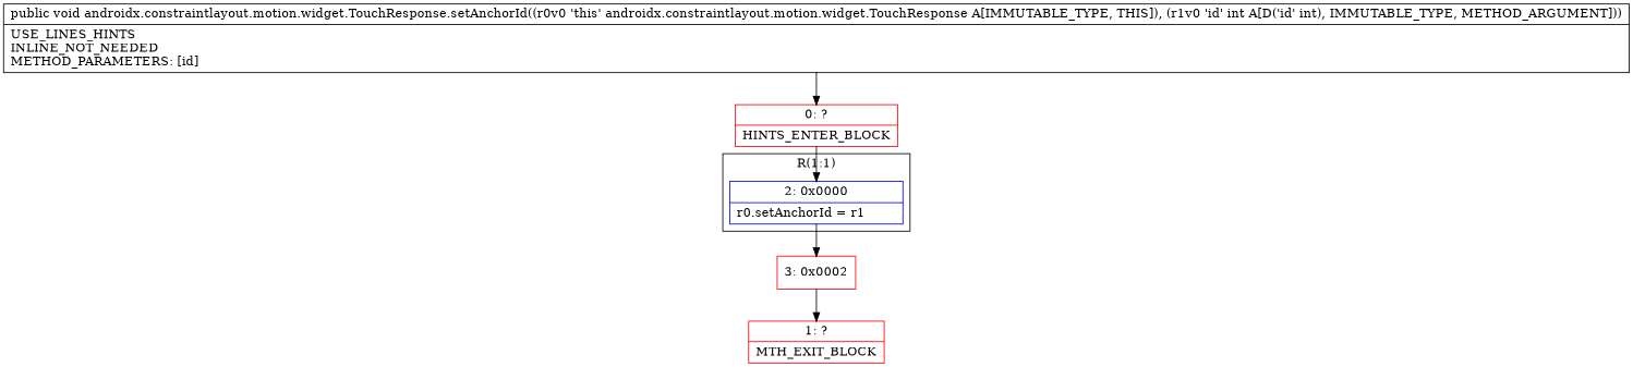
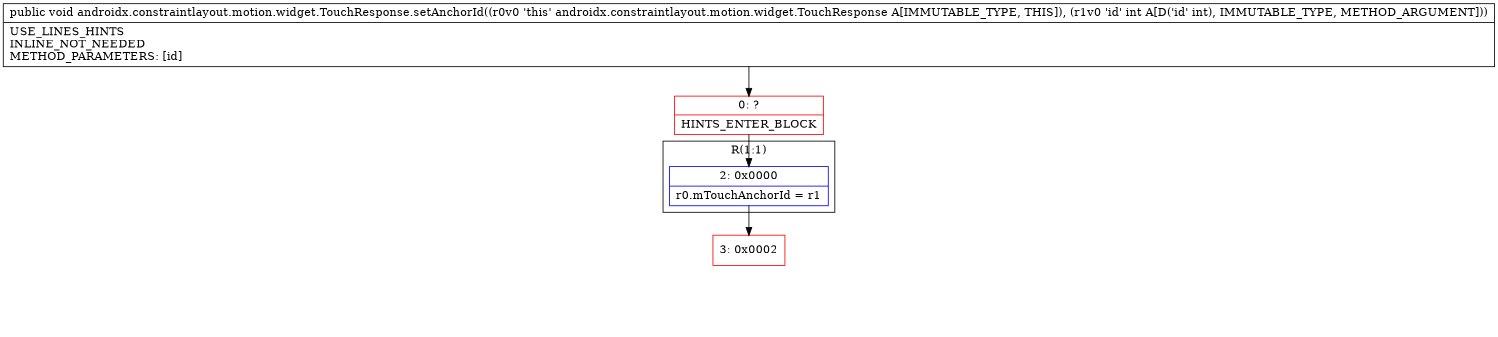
  digraph {
    node [color=red shape=record]
-   n1 [color=blue label="{2\:\ 0x0000|r0.setAnchorId = r1\l}"]
+   n1 [color=blue label="{2\:\ 0x0000|r0.mTouchAnchorId = r1\l}"]
    n2 [label="{3\:\ 0x0002}"]
-   n3 [label="{1\:\ ?|MTH_EXIT_BLOCK\l}"]
    n4 [label="{0\:\ ?|HINTS_ENTER_BLOCK\l}"]
    n5 [label="{public void androidx.constraintlayout.motion.widget.TouchResponse.setAnchorId((r0v0 'this' androidx.constraintlayout.motion.widget.TouchResponse A[IMMUTABLE_TYPE, THIS]), (r1v0 'id' int A[D('id' int), IMMUTABLE_TYPE, METHOD_ARGUMENT]))  | USE_LINES_HINTS\lINLINE_NOT_NEEDED\lMETHOD_PARAMETERS: [id]\l}" color=""]
    subgraph cluster_1 {
      label="R(1:1)"
      n1
    }
    n1 -> n2
-   n2 -> n3
    n4 -> n1
    n5 -> n4
  }
